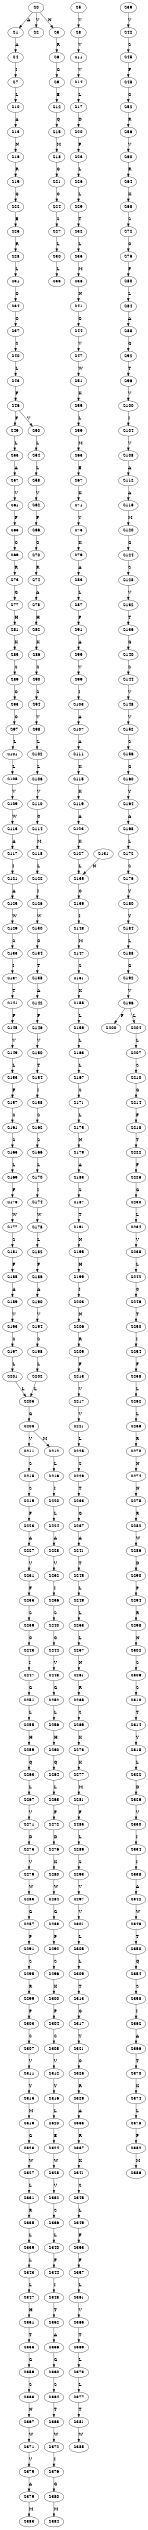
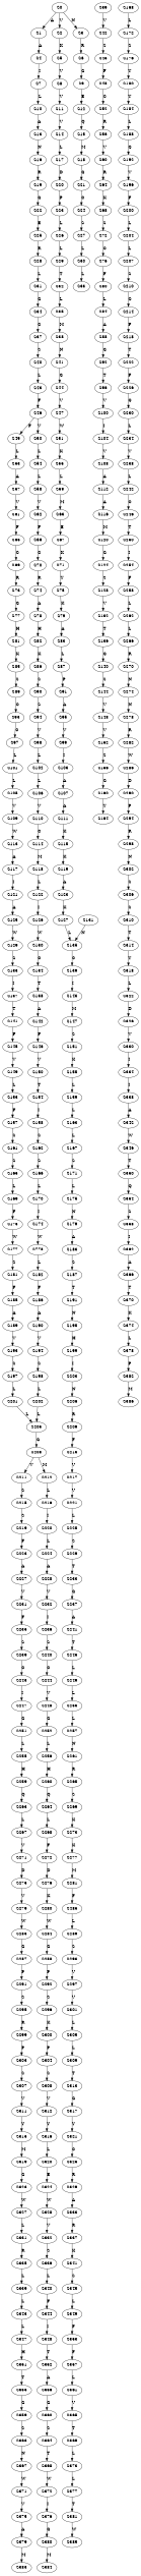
  strict digraph {
    S0
    S1
    S2
    S3
    S4
    S5
    S6
    S7
    S8
    S9
    S10
    S11
    S12
    S13
    S14
    S15
    S16
    S17
    S18
    S19
    S20
    S21
    S22
    S23
    S24
    S25
    S26
    S27
    S28
    S29
    S30
    S31
    S32
    S33
    S34
    S35
    S37
    S38
    S40
    S41
    S39
    S42
    S43
    S44
    S45
    S46
    S47
    S48
    S49
    S50
    S51
    S52
    S53
    S54
    S55
    S56
    S57
    S58
    S59
    S60
    S61
    S62
    S63
    S64
    S65
    S66
    S67
    S68
    S69
    S70
    S71
    S72
    S73
    S74
    S75
    S76
    S77
    S78
    S79
    S80
    S81
    S82
    S83
    S84
    S85
    S86
    S87
    S88
    S89
    S90
    S91
    S92
    S93
    S94
    S95
    S96
    S97
    S98
    S99
    S100
    S101
    S102
    S103
    S104
    S105
    S106
    S107
    S108
    S109
    S110
    S111
    S112
    S113
    S114
    S115
    S116
    S117
    S118
    S119
    S120
    S121
    S122
    S123
    S124
    S125
    S126
    S127
    S128
    S129
    S130
    S135
    S132
    S133
    S134
    S131
    S136
    S137
    S138
    S139
    S140
    S141
    S142
    S143
    S144
    S145
    S146
    S147
    S148
    S149
    S150
    S151
    S152
    S153
    S154
    S155
    S156
    S157
    S158
    S159
    S160
    S161
    S162
    S163
    S164
    S165
    S166
    S167
    S168
    S169
    S170
    S171
    S172
    S173
    S174
    S175
    S176
    S177
-   S178
+   S178 [label=S778]
    S179
    S180
    S181
    S182
    S183
    S184
    S185
    S186
    S187
    S188
    S189
    S190
    S191
    S192
    S193
    S194
    S195
    S196
    S197
    S198
    S199
    S200
    S201
    S202
    S203
    S204
    S205
    S206
    S207
    S208
    S209
    S210
    S211
    S212
    S213
    S214
    S215
    S216
    S217
    S218
    S219
    S220
    S221
    S222
    S223
    S224
    S225
    S226
    S227
    S228
    S229
    S230
    S231
    S232
    S233
    S234
    S235
    S236
    S237
    S238
    S239
    S240
    S241
    S242
    S243
    S244
    S245
    S246
    S247
    S248
    S249
    S250
    S251
    S252
    S253
    S254
    S255
    S256
    S257
    S258
    S259
    S260
    S261
    S262
    S263
    S264
    S265
    S266
    S267
    S268
    S269
    S270
    S271
    S272
    S273
    S274
    S275
    S276
    S277
    S278
    S279
    S280
    S281
    S282
    S283
    S284
    n285 [label=S485]
    S286
    S287
    S288
    S289
    S290
    S291
    S292
    S293
    S294
    S295
    S296
    S297
    S298
    S299
    S300
    S301
    S302
    S303
    S304
    S305
    S306
    S307
    S308
    S309
    S310
    S311
    S312
    S313
    S314
    S315
    S316
    S317
    S318
    S319
    S320
    S321
    S322
    S323
    S324
    S325
    S326
    S327
    S328
    S329
    S330
    S331
    S332
    S333
    S334
    S335
    S336
    S337
    S338
    S339
    S340
    S341
    S342
    S343
    S344
    S345
    S346
    S347
    S348
    S349
    S350
    S351
    S352
    S353
    S354
    S355
    S356
    S357
    S358
    S359
    S360
    S361
    S362
    S363
    S364
    S365
    S366
    S367
    S368
    S369
    S370
    S371
    S372
    S373
    S374
    S375
    S376
    S377
    S378
    S379
    S380
    S381
    S382
    S383
    S384
    S385
    S386
    S0 -> S1 [label=A]
    S0 -> S2 [label=V]
    S0 -> S3 [label=N]
    S1 -> S4 [label=A]
+   S2 -> S5 [label=K]
    S3 -> S6 [label=R]
    S4 -> S7 [label=I]
    S5 -> S8 [label=V]
    S6 -> S9 [label=G]
    S7 -> S10 [label=L]
    S8 -> S11 [label=V]
    S9 -> S12 [label=E]
    S10 -> S13 [label=A]
    S11 -> S14 [label=V]
    S12 -> S15 [label=Q]
    S13 -> S16 [label=N]
    S14 -> S17 [label=L]
    S15 -> S18 [label=M]
    S16 -> S19 [label=R]
    S17 -> S20 [label=D]
    S18 -> S21 [label=G]
    S19 -> S22 [label=G]
    S20 -> S23 [label=P]
    S21 -> S24 [label=C]
    S22 -> S25 [label=E]
    S23 -> S26 [label=L]
    S24 -> S27 [label=S]
    S25 -> S28 [label=R]
    S26 -> S29 [label=L]
    S27 -> S30 [label=L]
    S28 -> S31 [label=L]
    S29 -> S32 [label=T]
    S30 -> S33 [label=L]
    S31 -> S34 [label=G]
    S32 -> S35 [label=L]
    S34 -> S37 [label=C]
    S35 -> S38 [label=M]
    S37 -> S40 [label=S]
    S38 -> S41 [label=N]
    S40 -> S43 [label=L]
    S41 -> S44 [label=G]
    S39 -> S42 [label=V]
    S42 -> S45 [label=S]
    S43 -> S46 [label=F]
    S44 -> S47 [label=V]
    S45 -> S48 [label=F]
    S46 -> S49 [label=F]
    S46 -> S50 [label=V]
    S47 -> S51 [label=W]
    S48 -> S52 [label=C]
    S49 -> S53 [label=L]
    S50 -> S54 [label=L]
    S51 -> S55 [label=K]
    S52 -> S56 [label=R]
    S53 -> S57 [label=A]
    S54 -> S58 [label=L]
    S55 -> S59 [label=L]
    S56 -> S60 [label=V]
    S57 -> S61 [label=V]
    S58 -> S62 [label=V]
    S59 -> S63 [label=M]
    S60 -> S64 [label=R]
    S61 -> S65 [label=F]
    S62 -> S66 [label=F]
    S63 -> S67 [label=E]
    S64 -> S68 [label=K]
    S65 -> S69 [label=C]
    S66 -> S70 [label=C]
    S67 -> S71 [label=K]
    S68 -> S72 [label=S]
    S69 -> S73 [label=R]
    S70 -> S74 [label=R]
    S71 -> S75 [label=Y]
    S72 -> S76 [label=C]
    S73 -> S77 [label=G]
    S74 -> S78 [label=A]
    S75 -> S79 [label=K]
    S76 -> S80 [label=F]
    S77 -> S81 [label=H]
    S78 -> S82 [label=H]
    S79 -> S83 [label=A]
    S80 -> S84 [label=L]
    S81 -> S85 [label=K]
    S82 -> S86 [label=K]
    S83 -> S87 [label=L]
    S84 -> S88 [label=A]
    S85 -> S89 [label=S]
    S86 -> S90 [label=S]
    S87 -> S91 [label=P]
    S88 -> S92 [label=G]
    S89 -> S93 [label=C]
    S90 -> S94 [label=S]
    S91 -> S95 [label=A]
    S92 -> S96 [label=T]
    S93 -> S97 [label=C]
    S94 -> S98 [label=V]
    S95 -> S99 [label=V]
    S96 -> S100 [label=V]
    S97 -> S101 [label=L]
    S98 -> S102 [label=L]
    S99 -> S103 [label=I]
    S100 -> S104 [label=I]
    S101 -> S105 [label=L]
    S102 -> S106 [label=L]
    S103 -> S107 [label=A]
    S104 -> S108 [label=V]
    S105 -> S109 [label=V]
    S106 -> S110 [label=V]
    S107 -> S111 [label=A]
    S108 -> S112 [label=A]
    S109 -> S113 [label=W]
    S110 -> S114 [label=C]
    S111 -> S115 [label=K]
    S112 -> S116 [label=A]
    S113 -> S117 [label=A]
    S114 -> S118 [label=M]
    S115 -> S119 [label=K]
    S116 -> S120 [label=M]
    S117 -> S121 [label=I]
    S118 -> S122 [label=L]
    S119 -> S123 [label=A]
    S120 -> S124 [label=G]
    S121 -> S125 [label=A]
    S122 -> S126 [label=I]
    S123 -> S127 [label=K]
    S124 -> S128 [label=S]
    S125 -> S129 [label=W]
    S126 -> S130 [label=W]
    S127 -> S135 [label=L]
    S128 -> S132 [label=V]
    S129 -> S133 [label=S]
    S130 -> S134 [label=C]
    S135 -> S139 [label=C]
    S132 -> S136 [label=T]
    S133 -> S137 [label=I]
    S134 -> S138 [label=T]
    S131 -> S135 [label=N]
    S136 -> S140 [label=G]
    S137 -> S141 [label=T]
    S138 -> S142 [label=A]
    S139 -> S143 [label=I]
    S140 -> S144 [label=S]
    S141 -> S145 [label=F]
    S142 -> S146 [label=F]
    S143 -> S147 [label=M]
    S144 -> S148 [label=V]
    S145 -> S149 [label=V]
    S146 -> S150 [label=V]
    S147 -> S151 [label=S]
    S148 -> S152 [label=V]
    S149 -> S153 [label=L]
    S150 -> S154 [label=T]
    S151 -> S155 [label=K]
    S152 -> S156 [label=S]
    S153 -> S157 [label=F]
    S154 -> S158 [label=I]
    S155 -> S159 [label=L]
    S156 -> S160 [label=G]
    S157 -> S161 [label=S]
    S158 -> S162 [label=S]
    S159 -> S163 [label=L]
    S160 -> S164 [label=Y]
    S161 -> S165 [label=S]
    S162 -> S166 [label=S]
    S163 -> S167 [label=L]
-   S164 -> S168 [label=A]
    S165 -> S169 [label=L]
    S166 -> S170 [label=L]
    S167 -> S171 [label=S]
    S168 -> S172 [label=L]
    S169 -> S173 [label=F]
    S170 -> S174 [label=I]
    S171 -> S175 [label=L]
    S172 -> S176 [label=S]
    S173 -> S177 [label=W]
    S174 -> S178 [label=W]
    S175 -> S179 [label=N]
    S176 -> S180 [label=Y]
    S177 -> S181 [label=S]
    S178 -> S182 [label=L]
    S179 -> S183 [label=A]
    S180 -> S184 [label=Y]
    S181 -> S185 [label=F]
    S182 -> S186 [label=F]
    S183 -> S187 [label=S]
    S184 -> S188 [label=L]
    S185 -> S189 [label=A]
    S186 -> S190 [label=A]
    S187 -> S191 [label=T]
    S188 -> S192 [label=G]
    S189 -> S193 [label=V]
    S190 -> S194 [label=V]
    S191 -> S195 [label=N]
    S192 -> S196 [label=V]
    S193 -> S197 [label=S]
    S194 -> S198 [label=S]
    S195 -> S199 [label=H]
    S196 -> S200 [label=F]
    S197 -> S201 [label=L]
    S198 -> S202 [label=L]
    S199 -> S203 [label=I]
-   S196 -> S204 [label=L]
+   S200 -> S204 [label=L]
    S201 -> S205 [label=L]
    S202 -> S205 [label=L]
    S203 -> S206 [label=N]
    S204 -> S207 [label=L]
    S205 -> S208 [label=G]
    S206 -> S209 [label=R]
    S207 -> S210 [label=S]
    S208 -> S211 [label=V]
    S208 -> S212 [label=M]
    S209 -> S213 [label=F]
    S210 -> S214 [label=G]
    S211 -> S215 [label=S]
    S212 -> S216 [label=L]
    S213 -> S217 [label=V]
    S214 -> S218 [label=F]
    S215 -> S219 [label=S]
    S216 -> S220 [label=I]
    S217 -> S221 [label=V]
    S218 -> S222 [label=T]
    S219 -> S223 [label=F]
    S220 -> S224 [label=L]
    S221 -> S225 [label=L]
    S222 -> S226 [label=F]
    S223 -> S227 [label=A]
    S224 -> S228 [label=A]
    S225 -> S229 [label=S]
    S226 -> S230 [label=G]
    S227 -> S231 [label=V]
    S228 -> S232 [label=V]
    S229 -> S233 [label=T]
    S230 -> S234 [label=L]
    S231 -> S235 [label=F]
    S232 -> S236 [label=I]
    S233 -> S237 [label=G]
    S234 -> S238 [label=V]
    S235 -> S239 [label=S]
    S236 -> S240 [label=S]
    S237 -> S241 [label=A]
    S238 -> S242 [label=L]
    S239 -> S243 [label=C]
    S240 -> S244 [label=C]
    S241 -> S245 [label=T]
    S242 -> S246 [label=C]
    S243 -> S247 [label=I]
    S244 -> S248 [label=V]
    S245 -> S249 [label=L]
    S246 -> S250 [label=T]
    S247 -> S251 [label=G]
    S248 -> S252 [label=G]
    S249 -> S253 [label=L]
    S250 -> S254 [label=I]
    S251 -> S255 [label=L]
    S252 -> S256 [label=L]
    S253 -> S257 [label=L]
    S254 -> S258 [label=F]
    S255 -> S259 [label=H]
    S256 -> S260 [label=H]
    S257 -> S261 [label=N]
    S258 -> S262 [label=L]
    S259 -> S263 [label=Q]
    S260 -> S264 [label=Q]
    S261 -> S265 [label=R]
    S262 -> S266 [label=L]
    S263 -> S267 [label=L]
    S264 -> S268 [label=L]
    S265 -> S269 [label=S]
    S266 -> S270 [label=R]
    S267 -> S271 [label=V]
    S268 -> S272 [label=F]
    S269 -> S273 [label=K]
    S270 -> S274 [label=N]
    S271 -> S275 [label=D]
    S272 -> S276 [label=D]
    S273 -> S277 [label=K]
    S274 -> S278 [label=N]
    S275 -> S279 [label=V]
    S276 -> S280 [label=K]
    S277 -> S281 [label=M]
    S278 -> S282 [label=R]
    S279 -> S283 [label=W]
    S280 -> S284 [label=W]
    S281 -> n285 [label=F]
    S282 -> S286 [label=W]
    S283 -> S287 [label=G]
    S284 -> S288 [label=G]
    n285 -> S289 [label=L]
    S286 -> S290 [label=D]
    S287 -> S291 [label=P]
    S288 -> S292 [label=P]
    S289 -> S293 [label=S]
    S290 -> S294 [label=P]
    S291 -> S295 [label=S]
    S292 -> S296 [label=S]
    S293 -> S297 [label=V]
    S294 -> S298 [label=R]
    S295 -> S299 [label=R]
    S296 -> S300 [label=K]
    S297 -> S301 [label=V]
    S298 -> S302 [label=N]
    S299 -> S303 [label=P]
    S300 -> S304 [label=P]
    S301 -> S305 [label=L]
    S302 -> S306 [label=S]
    S303 -> S307 [label=S]
    S304 -> S308 [label=S]
    S305 -> S309 [label=L]
    S306 -> S310 [label=S]
    S307 -> S311 [label=V]
    S308 -> S312 [label=V]
    S309 -> S313 [label=T]
    S310 -> S314 [label=T]
    S311 -> S315 [label=Y]
    S312 -> S316 [label=Y]
    S313 -> S317 [label=G]
    S314 -> S318 [label=Y]
    S315 -> S319 [label=M]
    S316 -> S320 [label=L]
    S317 -> S321 [label=Y]
    S318 -> S322 [label=L]
    S319 -> S323 [label=G]
    S320 -> S324 [label=E]
    S321 -> S325 [label=C]
    S322 -> S326 [label=D]
    S323 -> S327 [label=W]
    S324 -> S328 [label=W]
    S325 -> S329 [label=R]
    S326 -> S330 [label=V]
    S327 -> S331 [label=L]
    S328 -> S332 [label=V]
    S329 -> S333 [label=A]
    S330 -> S334 [label=I]
    S331 -> S335 [label=R]
    S332 -> S336 [label=S]
    S333 -> S337 [label=R]
    S334 -> S338 [label=I]
    S335 -> S339 [label=L]
    S336 -> S340 [label=L]
    S337 -> S341 [label=K]
    S338 -> S342 [label=A]
    S339 -> S343 [label=L]
    S340 -> S344 [label=F]
    S341 -> S345 [label=S]
    S342 -> S346 [label=W]
    S343 -> S347 [label=L]
    S344 -> S348 [label=I]
    S345 -> S349 [label=L]
    S346 -> S350 [label=T]
    S347 -> S351 [label=H]
    S348 -> S352 [label=T]
    S349 -> S353 [label=F]
    S350 -> S354 [label=Q]
    S351 -> S355 [label=T]
    S352 -> S356 [label=A]
    S353 -> S357 [label=F]
    S354 -> S358 [label=S]
    S355 -> S359 [label=G]
    S356 -> S360 [label=G]
    S357 -> S361 [label=L]
    S358 -> S362 [label=I]
    S359 -> S363 [label=S]
    S360 -> S364 [label=S]
    S361 -> S365 [label=V]
    S362 -> S366 [label=A]
    S363 -> S367 [label=N]
    S364 -> S368 [label=T]
    S365 -> S369 [label=T]
    S366 -> S370 [label=T]
    S367 -> S371 [label=W]
    S368 -> S372 [label=W]
    S369 -> S373 [label=L]
    S370 -> S374 [label=K]
    S371 -> S375 [label=V]
    S372 -> S376 [label=I]
    S373 -> S377 [label=L]
    S374 -> S378 [label=L]
    S375 -> S379 [label=A]
    S376 -> S380 [label=G]
    S377 -> S381 [label=T]
    S378 -> S382 [label=P]
    S379 -> S383 [label=M]
    S380 -> S384 [label=M]
    S381 -> S385 [label=W]
    S382 -> S386 [label=M]
  }
